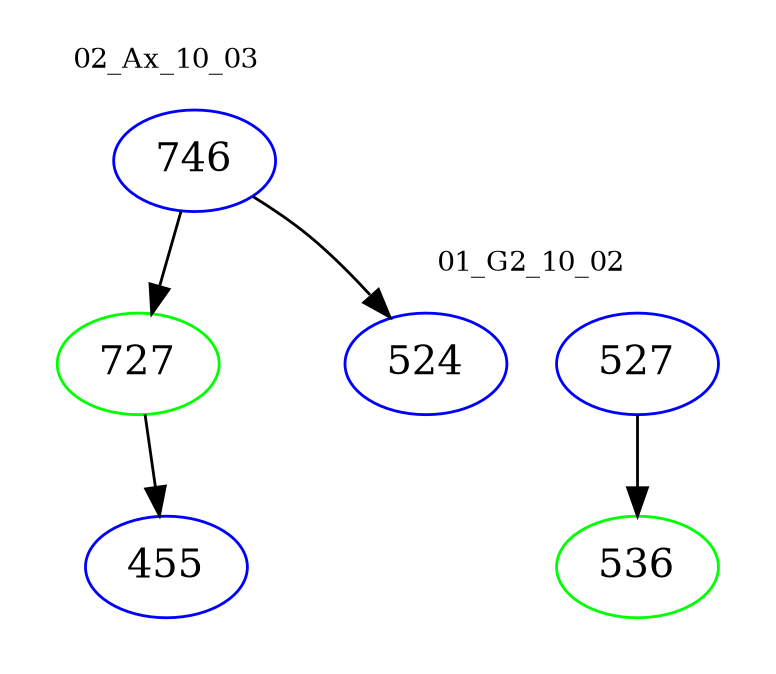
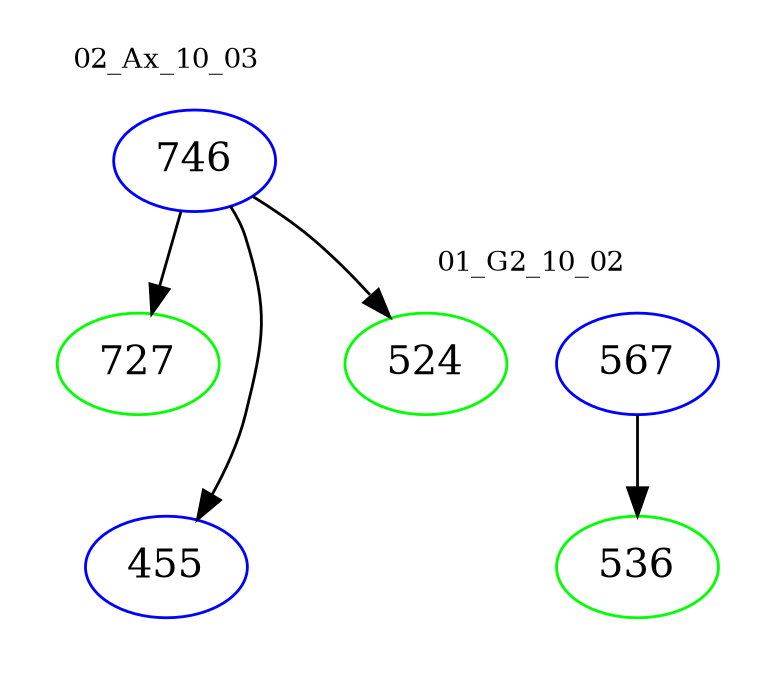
  digraph {
    node [color=blue]
    edge [color=black]
    n1 [label=746]
    n2 [color=green label=727]
    n3 [label=455]
-   n4 [label=527]
-   n5 [label=524]
+   n4 [label=567]
+   n5 [color=green label=524]
    n6 [color=green label=536]
    subgraph cluster_1 {
      color=white
      fontsize=10
      label="02_Ax_10_03"
      n1
      n2
      n3
    }
    subgraph cluster_2 {
      color=white
      fontsize=10
      label="01_G2_10_02"
      n4
      n5
      n6
    }
    n1 -> n2
-   n2 -> n3
+   n1 -> n3
    n1 -> n5
    n4 -> n6
  }
